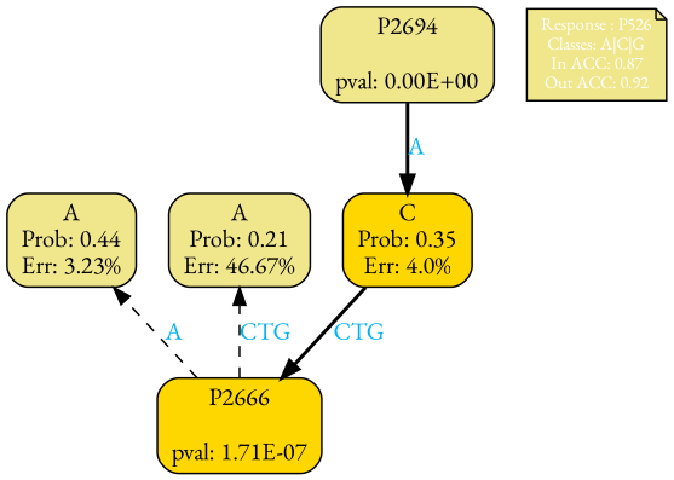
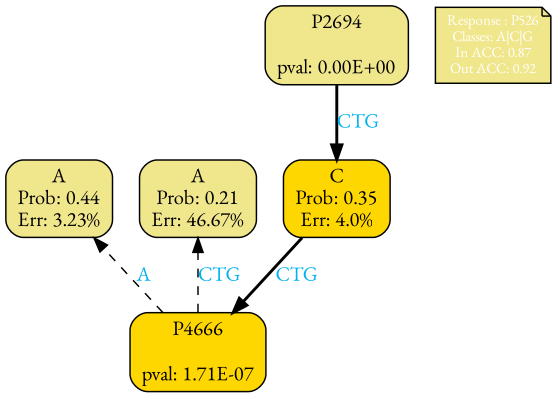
  digraph {
    fontname="EB Garamond"
    ranksep=equally
    splines=polylines
    node [color=black fillcolor=khaki fontname="EB Garamond" shape=box style="filled, rounded"]
    edge [fontcolor=deepskyblue2 fontname="EB Garamond" style=bold]
    n1 [fillcolor=gold label="C\nProb: 0.35\nErr: 4.0%"]
    n2 [label="A\nProb: 0.44\nErr: 3.23%"]
    n3 [label="A\nProb: 0.21\nErr: 46.67%"]
    n4 [align=left fontcolor=white fontsize=10 label="Response : P526\nClasses: A|C|G\nIn ACC: 0.87\nOut ACC: 0.92\n" shape=note style=filled]
    n5 [label="P2694\n\npval: 0.00E+00"]
-   n6 [fillcolor=gold label="P2666\n\npval: 1.71E-07"]
+   n6 [fillcolor=gold label="P4666\n\npval: 1.71E-07"]
    subgraph sub_1 {
      rank=same
      n1
      n2
      n3
    }
    subgraph sub_2 {
      rank=same
      n4
      n5
    }
    n1 -> n6 [label=CTG]
-   n5 -> n1 [label=A]
+   n5 -> n1 [label=CTG]
    n6 -> n2 [label=A style=dashed]
    n6 -> n3 [label=CTG style=dashed]
  }
